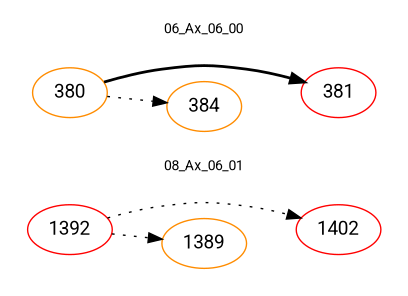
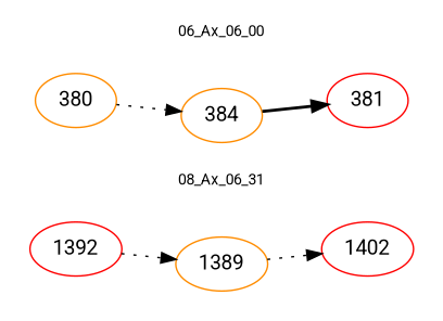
  digraph {
    fontname=Roboto
    rankdir=LR
    node [color=darkorange fontname=Roboto]
    edge [color=black fontname=Roboto style=dotted]
    n1 [label=1389]
    n2 [color=red label=1402]
    n3 [color=red label=1392]
    n4 [label=380]
    n5 [label=384]
    n6 [color=red label=381]
    subgraph cluster_1 {
      color=white
      fontsize=10
-     label="08_Ax_06_01"
+     label="08_Ax_06_31"
      n1
      n2
      n3
    }
    subgraph cluster_2 {
      color=white
      fontsize=10
      label="06_Ax_06_00"
      n4
      n5
      n6
    }
-   n3 -> n2
+   n1 -> n2
    n3 -> n1
    n4 -> n5
-   n4 -> n6 [style=bold]
+   n5 -> n6 [style=bold]
  }
